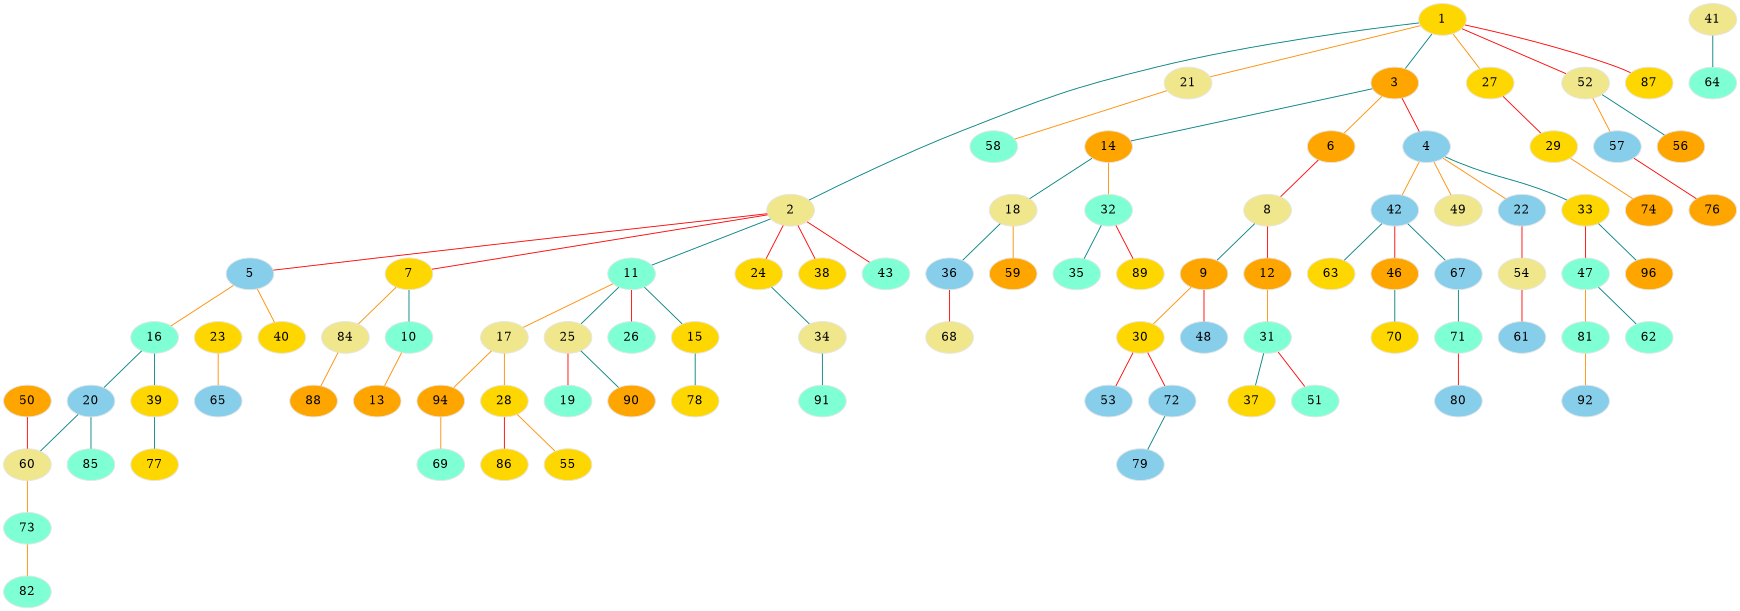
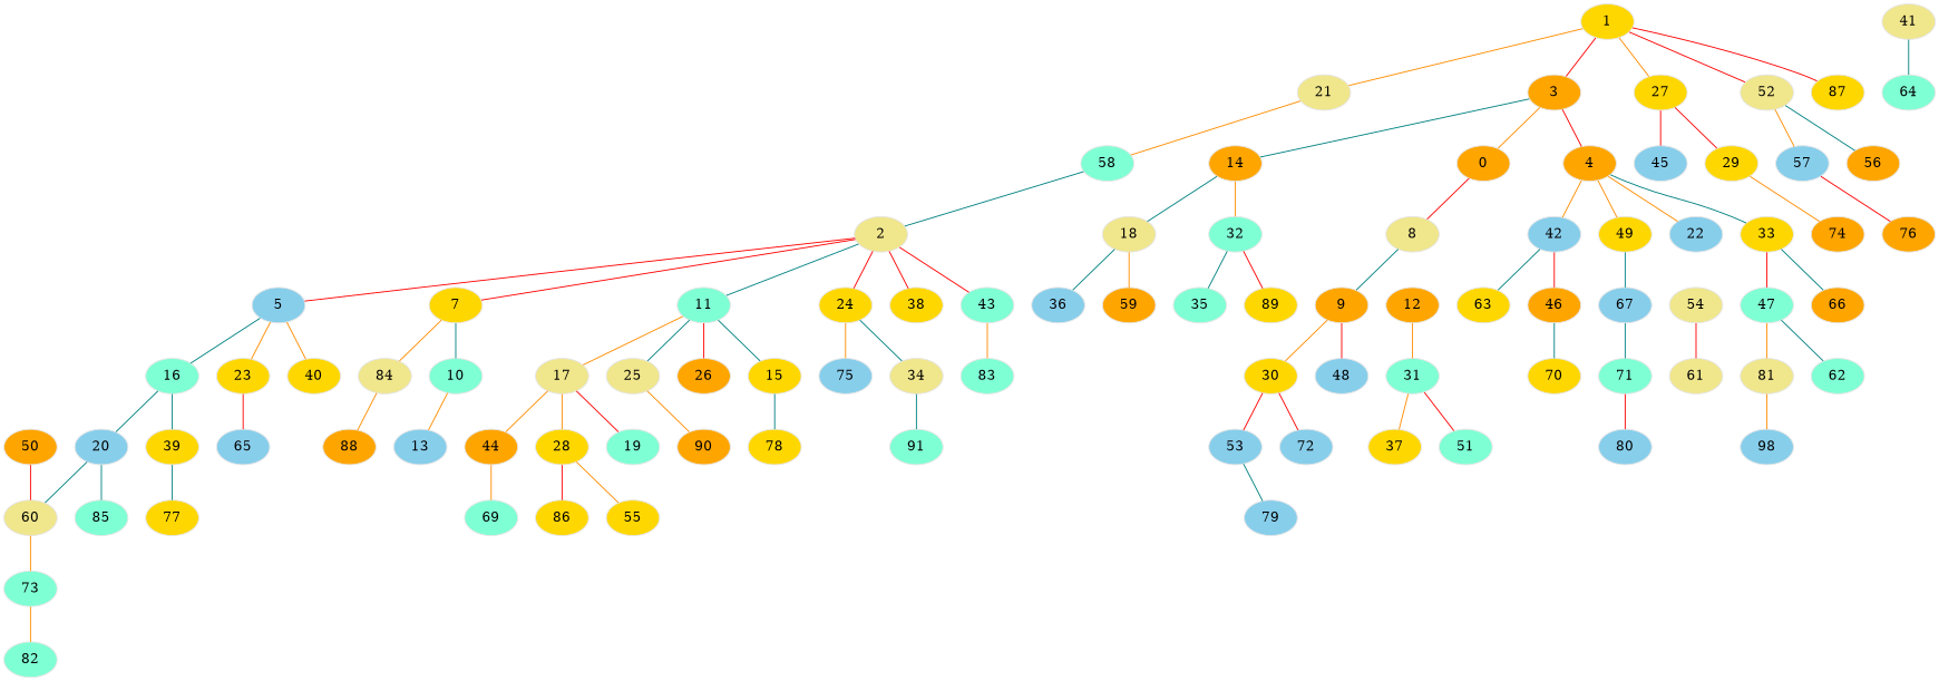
  graph {
    node [color=gray90 fillcolor=gold style=filled]
    edge [color=darkorange]
    2 [fillcolor=khaki]
    1
    3 [fillcolor=orange]
    21 [fillcolor=khaki]
    27
    52 [fillcolor=khaki]
    87
    5 [fillcolor=skyblue]
    7
    11 [fillcolor=aquamarine]
    24
    38
    43 [fillcolor=aquamarine]
-   4 [fillcolor=skyblue]
-   6 [fillcolor=orange]
+   4 [fillcolor=orange]
+   6 [fillcolor=orange label=0]
    14 [fillcolor=orange]
    58 [fillcolor=aquamarine]
    29
+   45 [fillcolor=skyblue]
    56 [fillcolor=orange]
    57 [fillcolor=skyblue]
    16 [fillcolor=aquamarine]
    23
    40
    10 [fillcolor=aquamarine]
    84 [fillcolor=khaki]
    15
    17 [fillcolor=khaki]
    25 [fillcolor=khaki]
-   26 [fillcolor=aquamarine]
+   26 [fillcolor=orange]
    34 [fillcolor=khaki]
+   75 [fillcolor=skyblue]
+   83 [fillcolor=aquamarine]
    22 [fillcolor=skyblue]
    33
    42 [fillcolor=skyblue]
-   49 [fillcolor=khaki]
+   49
    8 [fillcolor=khaki]
    18 [fillcolor=khaki]
    32 [fillcolor=aquamarine]
    54 [fillcolor=khaki]
    47 [fillcolor=aquamarine]
-   66 [fillcolor=orange label=96]
+   66 [fillcolor=orange]
    46 [fillcolor=orange]
    63
    67 [fillcolor=skyblue]
    20 [fillcolor=skyblue]
    39
    65 [fillcolor=skyblue]
    9 [fillcolor=orange]
    12 [fillcolor=orange]
-   13 [fillcolor=orange]
+   13 [fillcolor=skyblue]
    88 [fillcolor=orange]
    30
    48 [fillcolor=skyblue]
    31 [fillcolor=aquamarine]
    53 [fillcolor=skyblue]
    72 [fillcolor=skyblue]
    78
    19 [fillcolor=aquamarine]
    28
-   44 [fillcolor=orange label=94]
+   44 [fillcolor=orange]
    90 [fillcolor=orange]
    37
    51 [fillcolor=aquamarine]
    36 [fillcolor=skyblue]
    59 [fillcolor=orange]
    35 [fillcolor=aquamarine]
    89
    85 [fillcolor=aquamarine]
    60 [fillcolor=khaki]
    77
    55
    86
    69 [fillcolor=aquamarine]
-   68 [fillcolor=khaki]
    50 [fillcolor=orange]
-   61 [fillcolor=skyblue]
+   61 [fillcolor=khaki]
    91 [fillcolor=aquamarine]
    74 [fillcolor=orange]
    41 [fillcolor=khaki]
    64 [fillcolor=aquamarine]
    79 [fillcolor=skyblue]
    62 [fillcolor=aquamarine]
-   81 [fillcolor=aquamarine]
+   81 [fillcolor=khaki]
    70
-   92 [fillcolor=skyblue]
+   92 [fillcolor=skyblue label=98]
    71 [fillcolor=aquamarine]
    73 [fillcolor=aquamarine]
    76 [fillcolor=orange]
    82 [fillcolor=aquamarine]
    80 [fillcolor=skyblue]
    2 -- 5 [color=red]
    2 -- 7 [color=red]
    2 -- 11 [color=teal]
    2 -- 24 [color=red]
    2 -- 38 [color=red]
    2 -- 43 [color=red]
-   1 -- 2 [color=teal]
-   1 -- 3 [color=teal]
+   58 -- 2 [color=teal]
+   1 -- 3 [color=red]
    1 -- 21
    1 -- 27
    1 -- 52 [color=red]
    1 -- 87 [color=red]
    3 -- 4 [color=red]
    3 -- 6
    3 -- 14 [color=teal]
    21 -- 58
    27 -- 29 [color=red]
+   27 -- 45 [color=red]
    52 -- 56 [color=teal]
    52 -- 57
-   5 -- 16
+   5 -- 16 [color=teal]
+   5 -- 23
    5 -- 40
    7 -- 10 [color=teal]
    7 -- 84
    11 -- 15 [color=teal]
    11 -- 17
    11 -- 25 [color=teal]
    11 -- 26 [color=red]
    24 -- 34 [color=teal]
+   24 -- 75
+   43 -- 83
    4 -- 22
    4 -- 33 [color=teal]
    4 -- 42
    4 -- 49
    6 -- 8 [color=red]
    14 -- 18 [color=teal]
    14 -- 32
    29 -- 74
    57 -- 76 [color=red]
    16 -- 20 [color=teal]
    16 -- 39 [color=teal]
-   23 -- 65
+   23 -- 65 [color=red]
    10 -- 13
    84 -- 88
    15 -- 78 [color=teal]
-   25 -- 19 [color=red]
+   17 -- 19 [color=red]
    17 -- 28
    17 -- 44
-   25 -- 90 [color=teal]
+   25 -- 90
    34 -- 91 [color=teal]
-   22 -- 54 [color=red]
    33 -- 47 [color=red]
    33 -- 66 [color=teal]
    42 -- 46 [color=red]
    42 -- 63 [color=teal]
-   42 -- 67 [color=teal]
+   49 -- 67 [color=teal]
    8 -- 9 [color=teal]
-   8 -- 12 [color=red]
    18 -- 36 [color=teal]
    18 -- 59
    32 -- 35 [color=teal]
    32 -- 89 [color=red]
    54 -- 61 [color=red]
    47 -- 62 [color=teal]
    47 -- 81
    46 -- 70 [color=teal]
    67 -- 71 [color=teal]
    20 -- 85 [color=teal]
    20 -- 60 [color=teal]
    39 -- 77 [color=teal]
    9 -- 30
    9 -- 48 [color=red]
    12 -- 31
    30 -- 53 [color=red]
    30 -- 72 [color=red]
-   31 -- 37 [color=teal]
+   31 -- 37
    31 -- 51 [color=red]
-   72 -- 79 [color=teal]
+   53 -- 79 [color=teal]
    28 -- 55
    28 -- 86 [color=red]
    44 -- 69
-   36 -- 68 [color=red]
    60 -- 73
    50 -- 60 [color=red]
    41 -- 64 [color=teal]
    81 -- 92
    71 -- 80 [color=red]
    73 -- 82
  }
